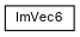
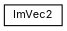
  digraph {
    rankdir=TB
    fontname=Inter
-   n1 [color=black fillcolor=white fontname=Inter fontsize=10 height=0.2 label=ImVec6 shape=record style=filled width=0.4]
+   n1 [color=black fillcolor=white fontname=Inter fontsize=10 height=0.2 label=ImVec2 shape=record style=filled width=0.4]
  }
